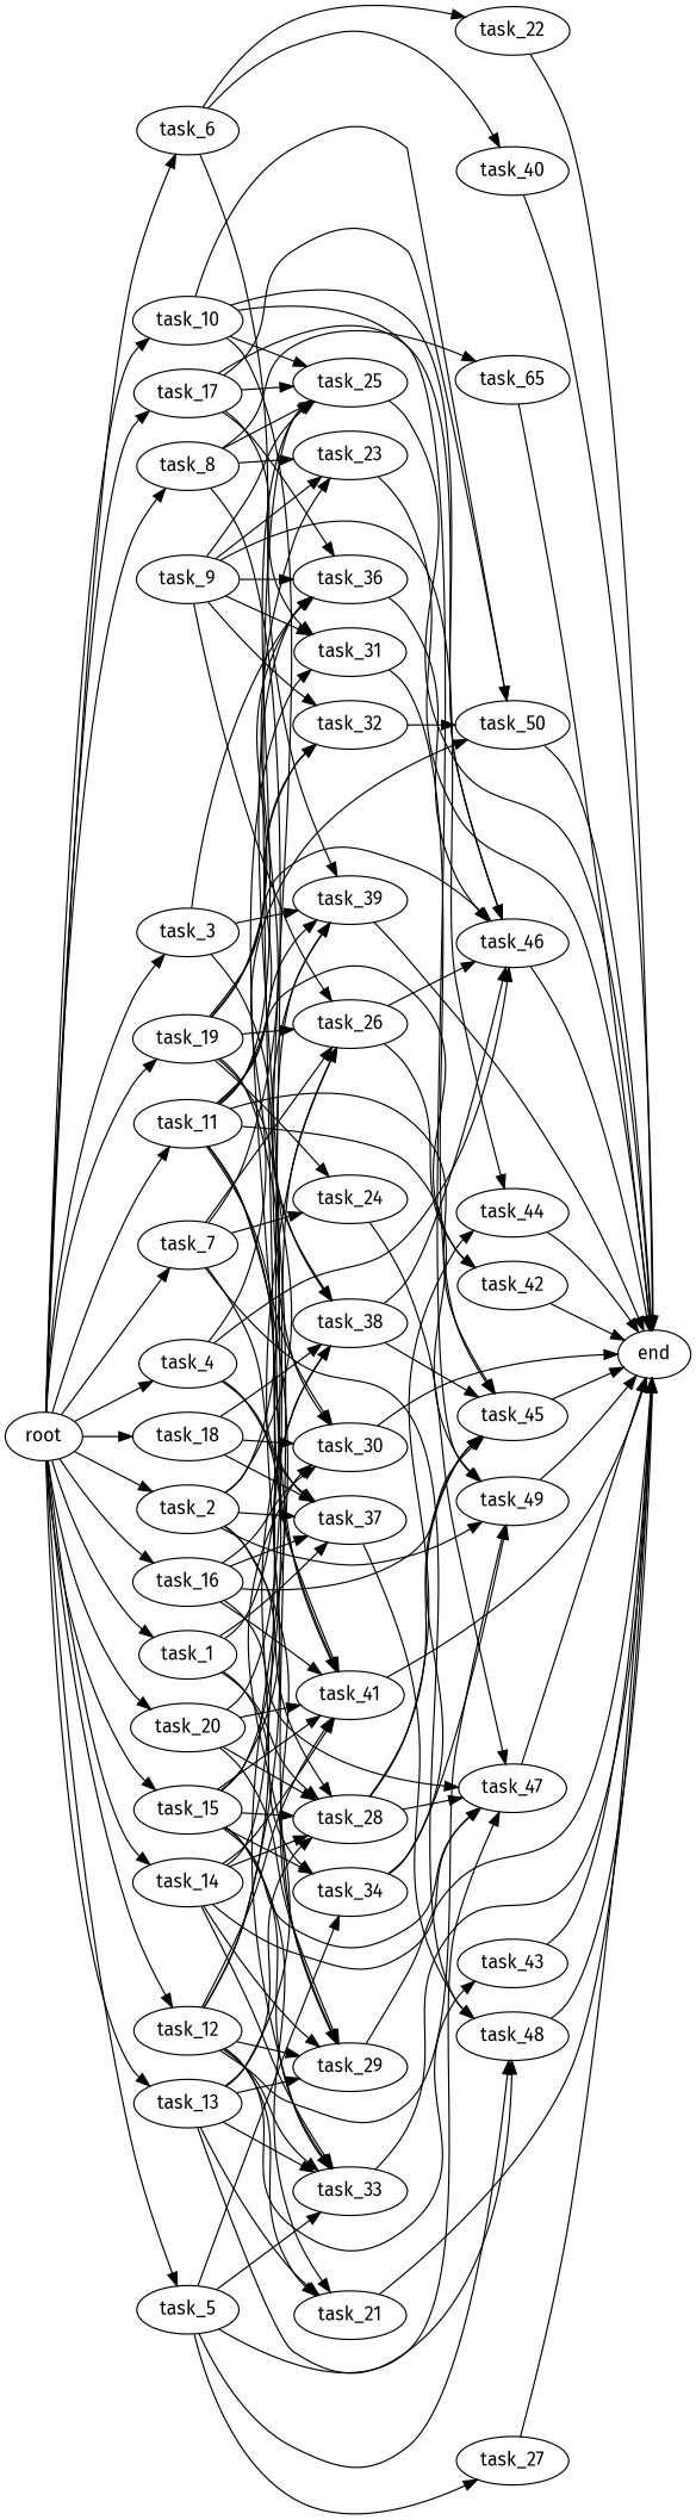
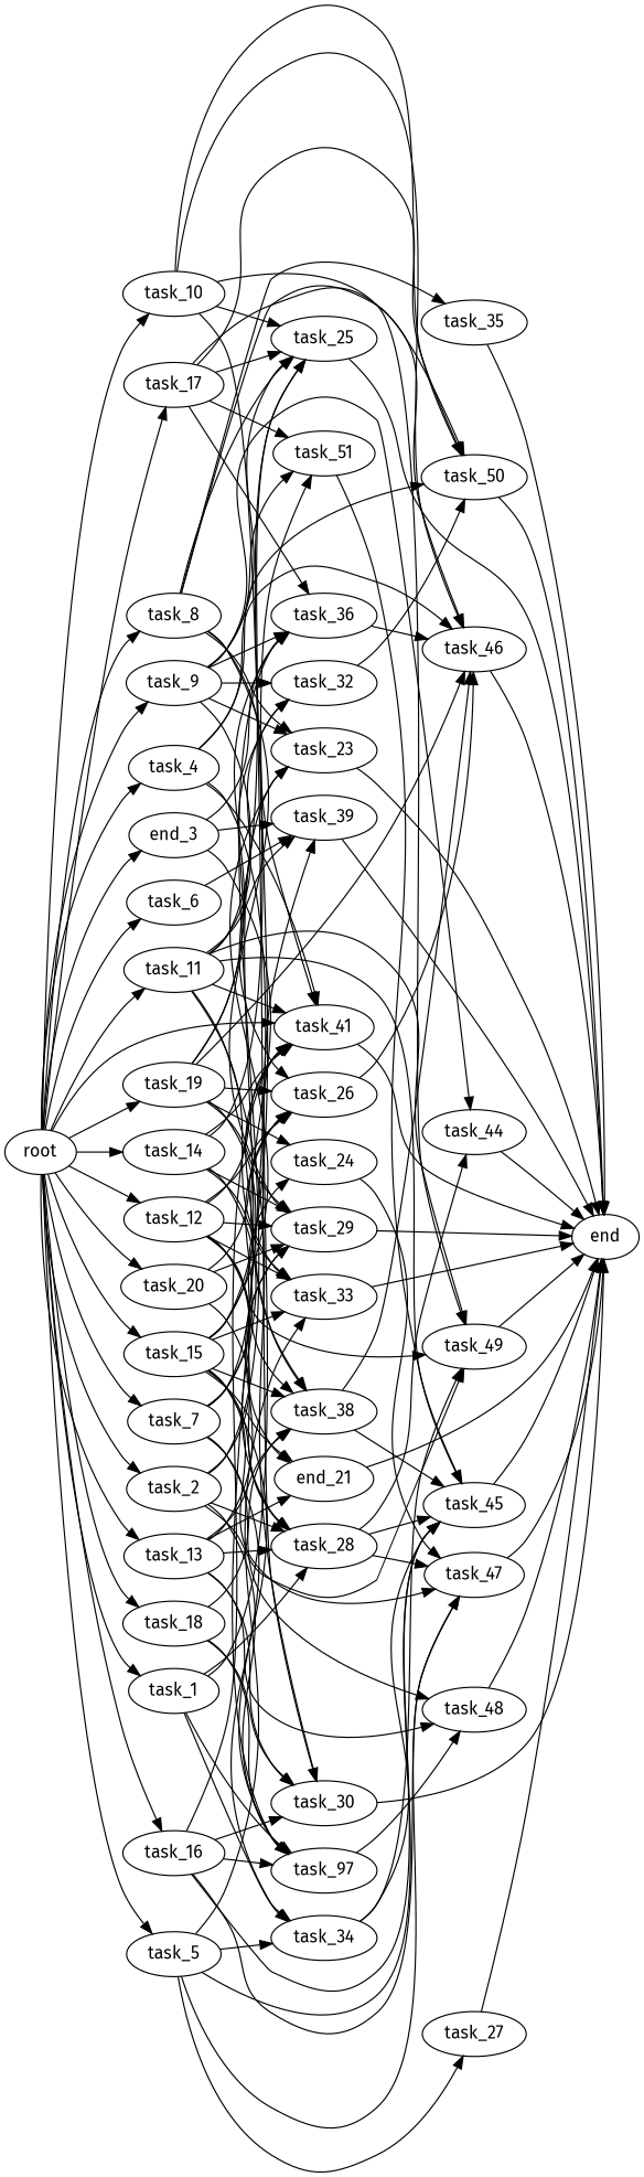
  digraph {
    fontname="Fira Sans"
    rankdir=LR
    node [fontname="Fira Sans"]
    edge [fontname="Fira Sans"]
    root
    task_1
    task_2
-   task_3
+   task_3 [label=end_3]
    task_4
    task_5
    task_6
    task_7
    task_8
    task_9
    task_10
    task_11
    task_12
    task_13
    task_14
    task_15
    task_16
    task_17
    task_18
    task_19
    task_20
    task_28
    task_34
-   task_37
+   task_37 [label=task_97]
    task_39
    task_29
    task_36
    task_49
    task_38
    task_41
    task_46
    task_50
    task_27
    task_33
    task_45
    task_47
-   task_22
-   task_40
    task_23
    task_24
    task_26
    task_48
    task_25
-   task_35 [label=task_65]
-   task_31
+   task_35
+   task_31 [label=task_51]
    task_32
    task_44
    task_30
-   task_42
-   task_21
-   task_43
+   task_21 [label=end_21]
    end
    root -> task_1
    root -> task_2
    root -> task_3
    root -> task_4
    root -> task_5
    root -> task_6
    root -> task_7
    root -> task_8
+   root -> task_9
    root -> task_10
    root -> task_11
    root -> task_12
    root -> task_13
    root -> task_14
    root -> task_15
    root -> task_16
    root -> task_17
    root -> task_18
    root -> task_19
    root -> task_20
    task_1 -> task_28
    task_1 -> task_34
    task_1 -> task_37
    task_1 -> task_39
    task_2 -> task_28
    task_2 -> task_37
-   task_2 -> task_39
    task_2 -> task_29
    task_2 -> task_36
    task_2 -> task_49
    task_3 -> task_39
    task_3 -> task_36
    task_3 -> task_38
    task_4 -> task_37
    task_4 -> task_41
    task_4 -> task_46
    task_4 -> task_50
    task_5 -> task_34
    task_5 -> task_27
    task_5 -> task_33
-   task_5 -> task_48
+   task_5 -> task_45
    task_5 -> task_47
    task_6 -> task_39
-   task_6 -> task_22
-   task_6 -> task_40
    task_7 -> task_37
    task_7 -> task_23
    task_7 -> task_24
    task_7 -> task_26
    task_7 -> task_48
+   task_8 -> task_29
    task_8 -> task_41
+   task_8 -> task_50
    task_8 -> task_23
    task_8 -> task_25
    task_8 -> task_35
    task_9 -> task_36
    task_9 -> task_23
    task_9 -> task_26
    task_9 -> task_25
    task_9 -> task_31
    task_9 -> task_32
    task_9 -> task_44
    task_10 -> task_49
    task_10 -> task_46
    task_10 -> task_50
    task_10 -> task_25
    task_10 -> task_30
    task_11 -> task_39
    task_11 -> task_49
    task_11 -> task_41
    task_11 -> task_33
    task_11 -> task_45
    task_11 -> task_25
    task_11 -> task_32
    task_11 -> task_30
-   task_11 -> task_42
    task_12 -> task_29
    task_12 -> task_49
    task_12 -> task_38
    task_12 -> task_41
    task_12 -> task_33
    task_12 -> task_26
    task_12 -> task_21
-   task_12 -> task_43
    task_13 -> task_28
    task_13 -> task_29
-   task_13 -> task_33
+   task_13 -> task_38
    task_13 -> task_48
    task_13 -> task_30
    task_13 -> task_21
    task_14 -> task_28
    task_14 -> task_29
    task_14 -> task_41
    task_14 -> task_33
-   task_14 -> task_47
    task_14 -> task_25
    task_15 -> task_28
    task_15 -> task_34
    task_15 -> task_38
    task_15 -> task_41
    task_15 -> task_33
    task_15 -> task_47
+   task_15 -> task_23
    task_15 -> task_31
    task_15 -> task_21
    task_16 -> task_37
    task_16 -> task_41
    task_16 -> task_45
    task_16 -> task_47
    task_16 -> task_30
    task_17 -> task_36
    task_17 -> task_46
    task_17 -> task_50
    task_17 -> task_25
    task_17 -> task_31
    task_18 -> task_37
    task_18 -> task_38
    task_18 -> task_30
    task_19 -> task_29
    task_19 -> task_36
    task_19 -> task_38
    task_19 -> task_46
    task_19 -> task_24
    task_19 -> task_26
    task_19 -> task_32
    task_20 -> task_28
    task_20 -> task_29
-   task_20 -> task_41
+   root -> task_41
    task_20 -> task_26
    task_28 -> task_45
    task_28 -> task_47
    task_28 -> task_44
    task_34 -> task_49
    task_34 -> task_45
    task_37 -> task_48
    task_39 -> end
    task_29 -> end
    task_36 -> task_46
    task_49 -> end
    task_38 -> task_46
    task_38 -> task_45
    task_41 -> end
    task_46 -> end
    task_50 -> end
    task_27 -> end
    task_33 -> end
    task_45 -> end
    task_47 -> end
-   task_22 -> end
-   task_40 -> end
    task_23 -> end
    task_24 -> task_47
    task_26 -> task_46
-   task_26 -> task_42
    task_48 -> end
    task_25 -> end
    task_35 -> end
    task_31 -> task_45
    task_32 -> task_50
    task_44 -> end
    task_30 -> end
-   task_42 -> end
    task_21 -> end
-   task_43 -> end
  }
